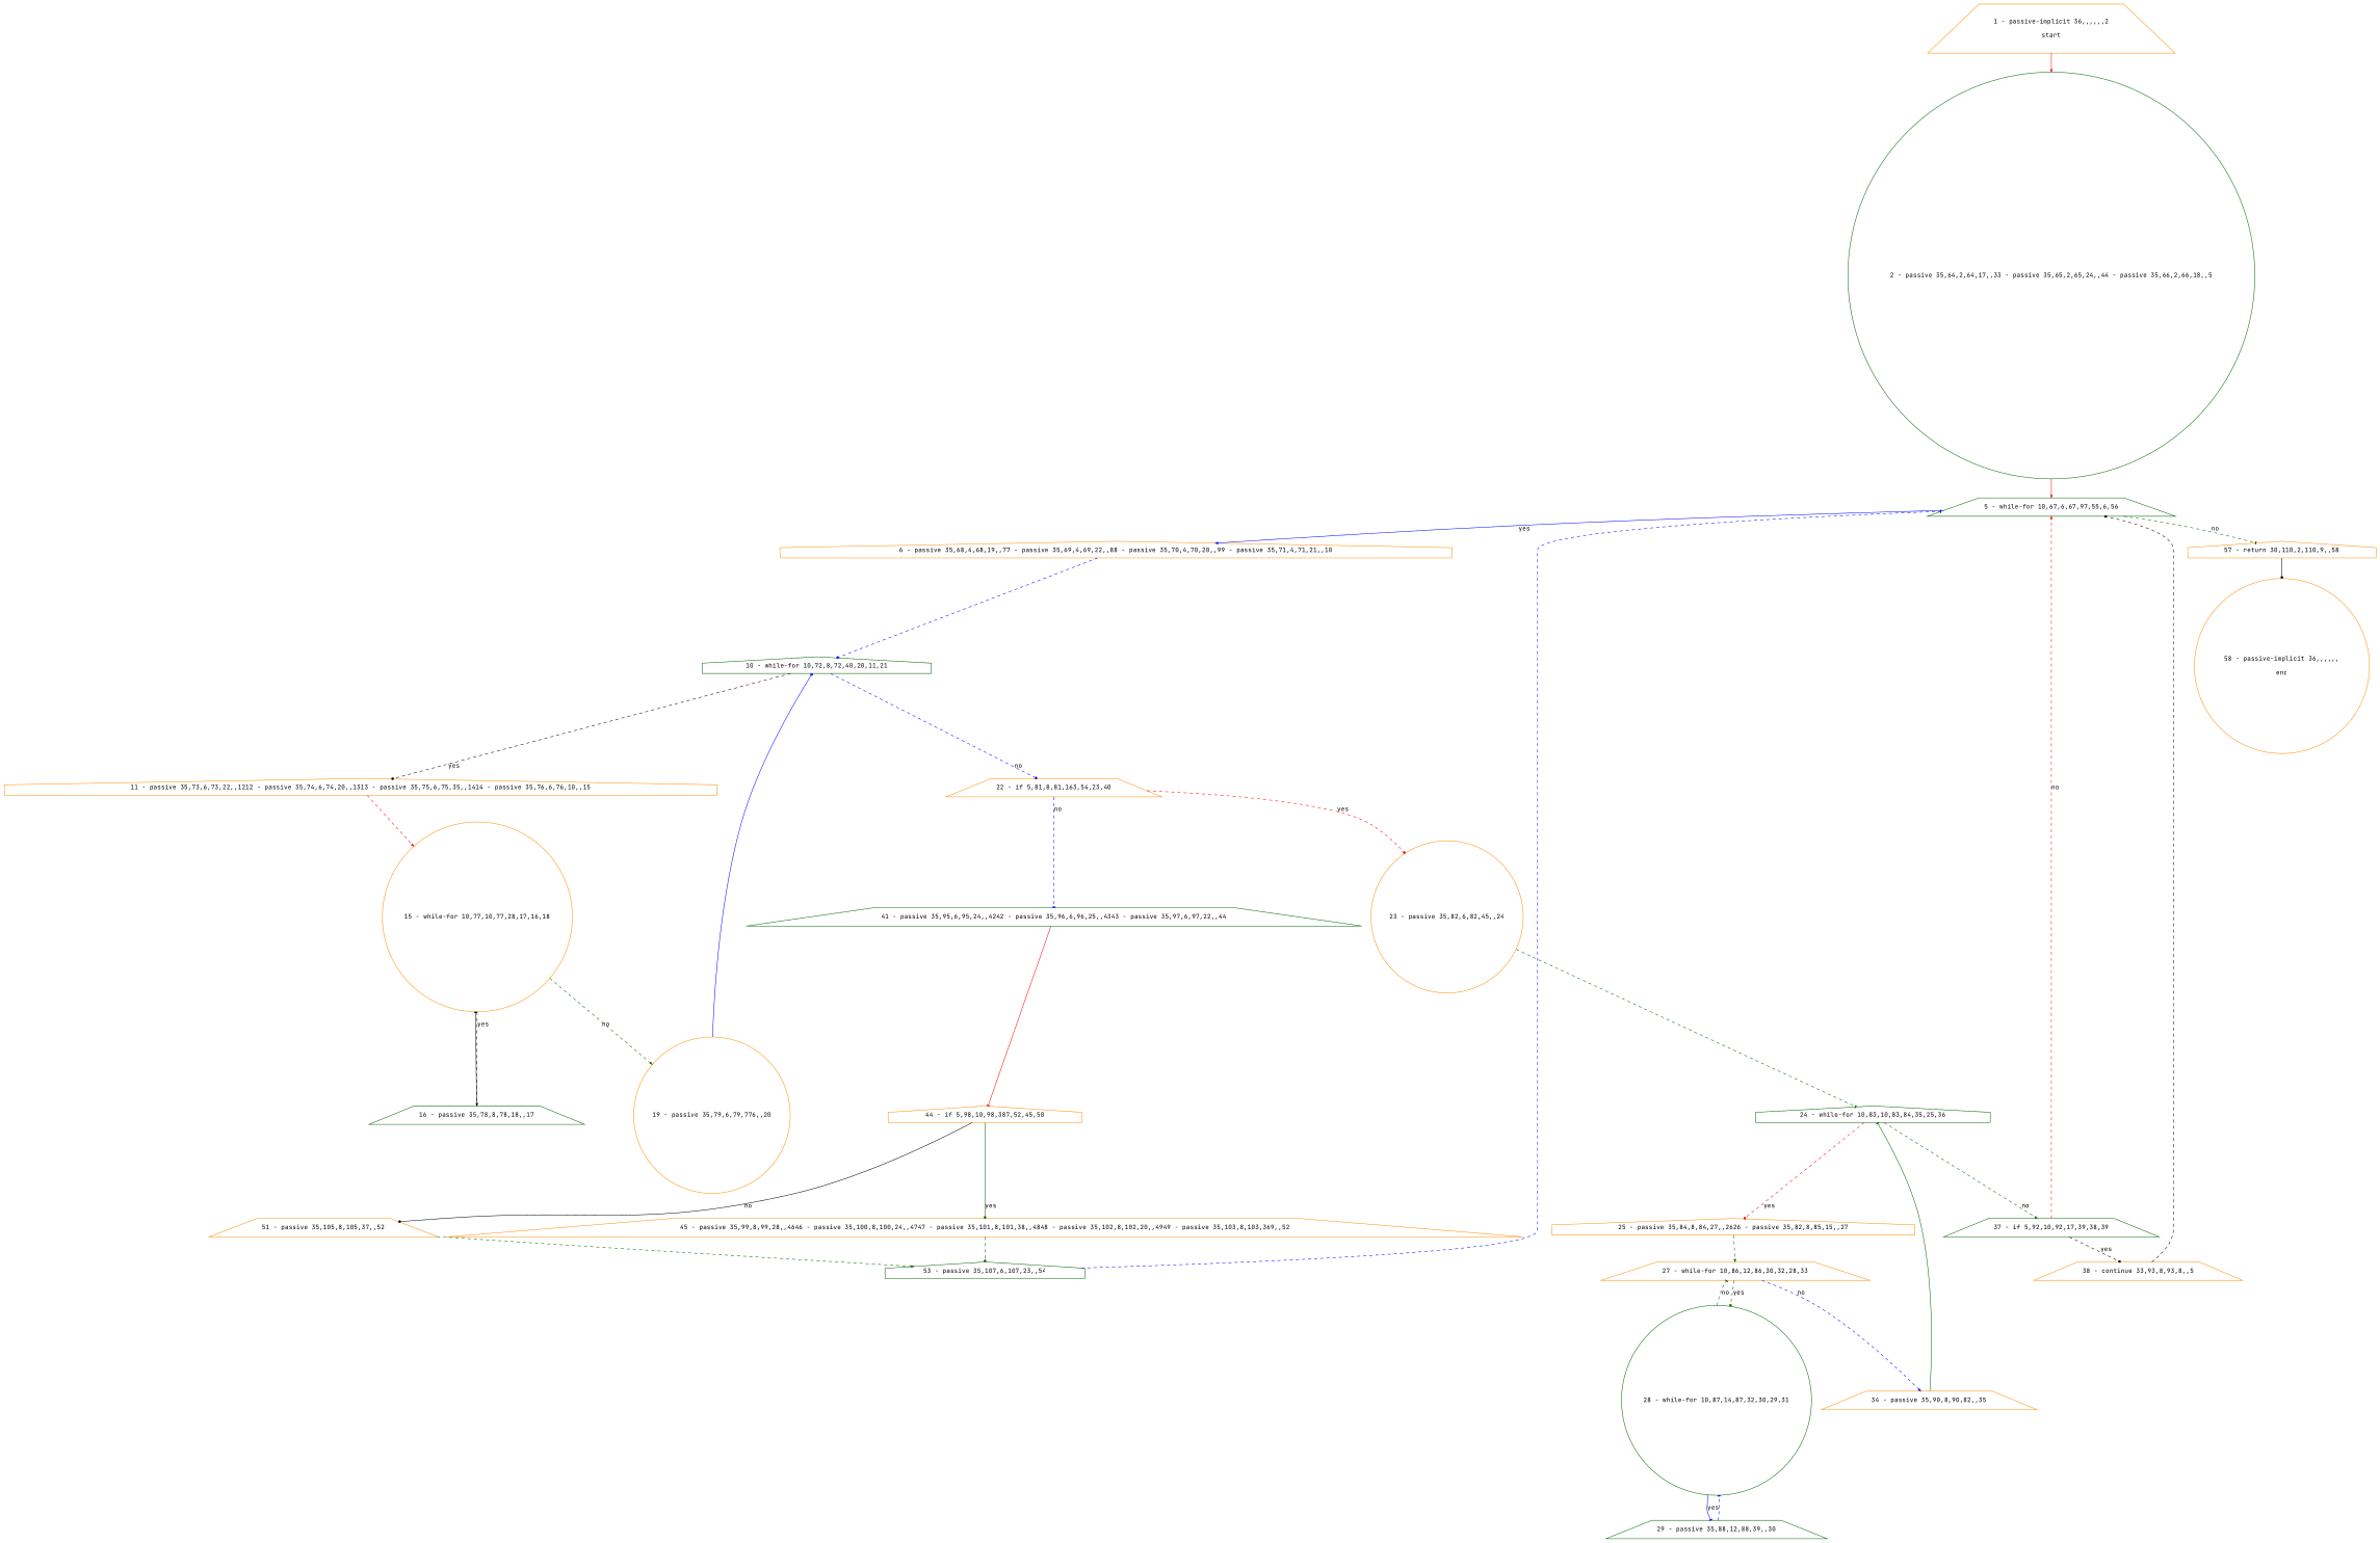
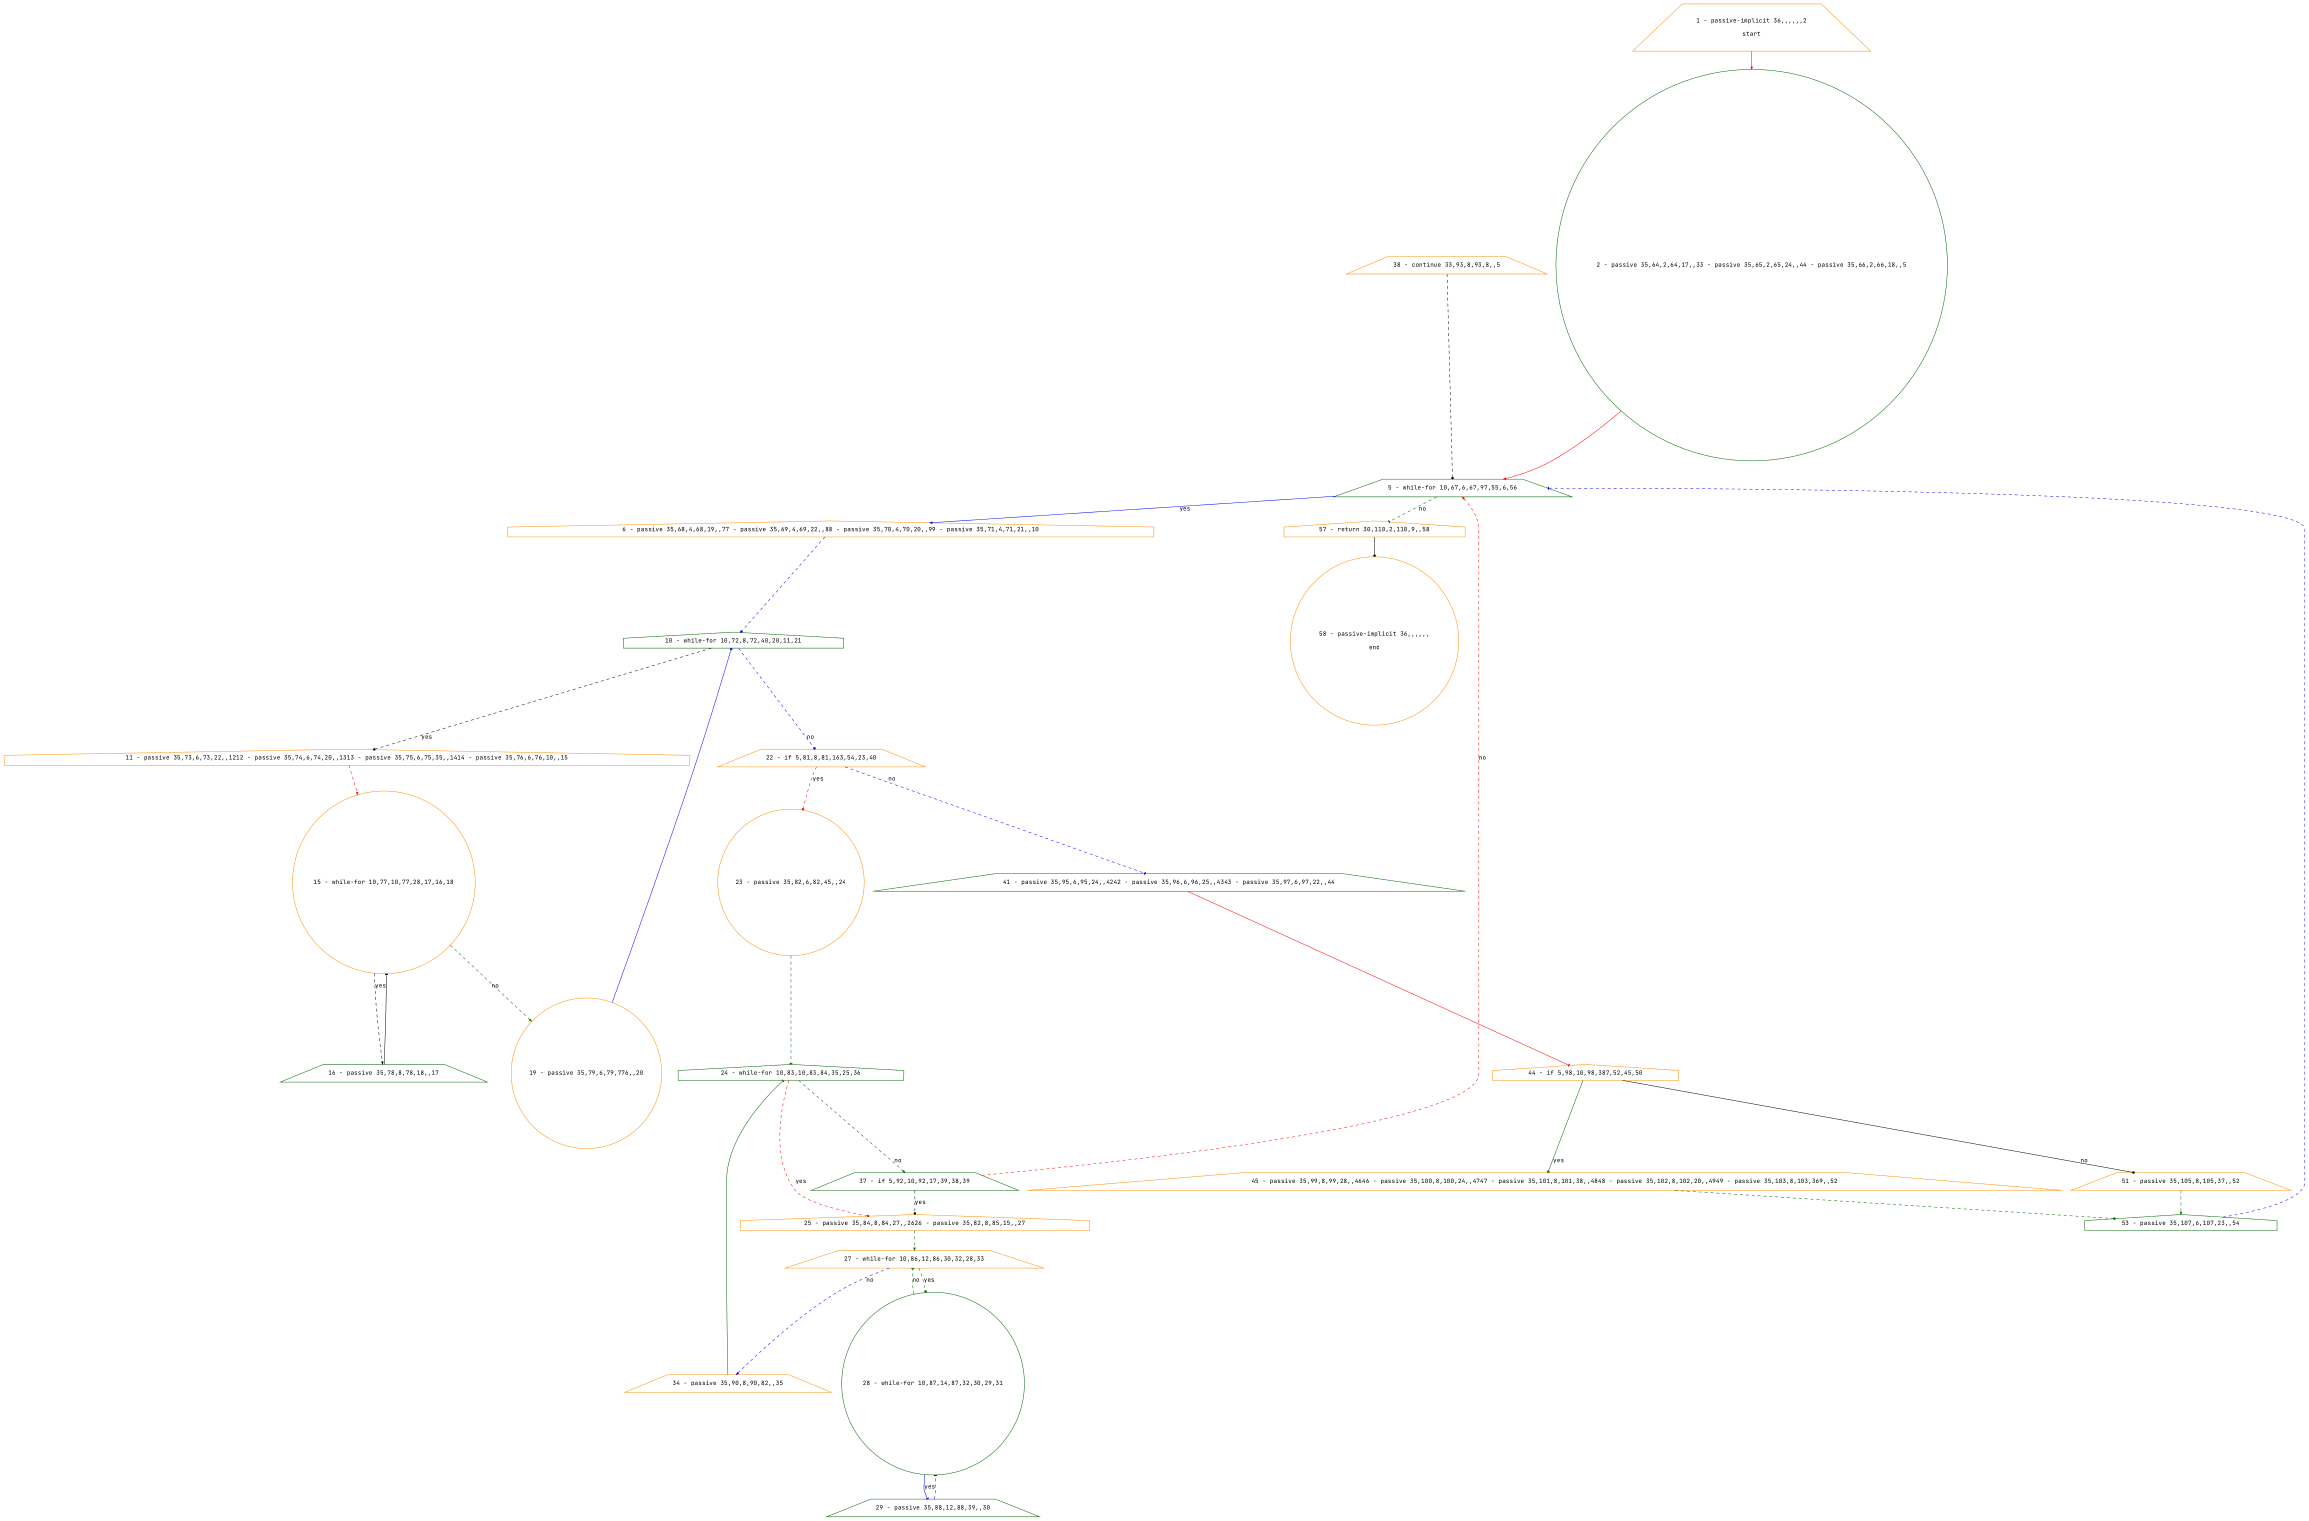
  digraph {
    bgcolor=white
    compound=true
    fillcolor="#FFFFCC"
    fontname="JetBrains Mono"
    fontsize=12
    pack=true
    packmode=clust
    style="rounded,filled"
    node [color=darkorange compound=true fillcolor="#ffffff" fixedsize=false fontname="JetBrains Mono" fontsize=12 node_initialized=no shape=trapezium style=filled]
    edge [arrowhead=dot arrowsize=0.5 arrowtail=none color=darkgreen compound=true dir=forward fontcolor=black fontname="JetBrains Mono" fontsize=12 style=dashed]
    n1 [color=darkgreen label="2 - passive 35,64,2,64,17,,33 - passive 35,65,2,65,24,,44 - passive 35,66,2,66,18,,5" shape=circle]
    n2 [color=darkgreen label="5 - while-for 10,67,6,67,97,55,6,56"]
    n3 [label="6 - passive 35,68,4,68,19,,77 - passive 35,69,4,69,22,,88 - passive 35,70,4,70,20,,99 - passive 35,71,4,71,21,,10" shape=house]
    n4 [label="57 - return 30,110,2,110,9,,58" shape=house]
    n5 [label="1 - passive-implicit 36,,,,,,2\n\nstart"]
    n6 [color=darkgreen label="10 - while-for 10,72,8,72,40,20,11,21" shape=house]
    n7 [label="58 - passive-implicit 36,,,,,,\n\nend" shape=circle]
    n8 [label="11 - passive 35,73,6,73,22,,1212 - passive 35,74,6,74,20,,1313 - passive 35,75,6,75,35,,1414 - passive 35,76,6,76,10,,15" shape=house]
    n9 [label="22 - if 5,81,8,81,163,54,23,40"]
    n10 [label="15 - while-for 10,77,10,77,28,17,16,18" shape=circle]
    n11 [label="23 - passive 35,82,6,82,45,,24" shape=circle]
    n12 [color=darkgreen label="41 - passive 35,95,6,95,24,,4242 - passive 35,96,6,96,25,,4343 - passive 35,97,6,97,22,,44"]
    n13 [color=darkgreen label="16 - passive 35,78,8,78,18,,17"]
    n14 [label="19 - passive 35,79,6,79,776,,20" shape=circle]
    n15 [color=darkgreen label="24 - while-for 10,83,10,83,84,35,25,36" shape=house]
    n16 [label="44 - if 5,98,10,98,387,52,45,50" shape=house]
    n17 [label="25 - passive 35,84,8,84,27,,2626 - passive 35,82,8,85,15,,27" shape=house]
    n18 [color=darkgreen label="37 - if 5,92,10,92,17,39,38,39"]
    n19 [label="45 - passive 35,99,8,99,28,,4646 - passive 35,100,8,100,24,,4747 - passive 35,101,8,101,38,,4848 - passive 35,102,8,102,20,,4949 - passive 35,103,8,103,369,,52"]
    n20 [label="51 - passive 35,105,8,105,37,,52"]
    n21 [label="27 - while-for 10,86,12,86,30,32,28,33"]
    n22 [label="38 - continue 33,93,8,93,8,,5"]
    n23 [color=darkgreen label="28 - while-for 10,87,14,87,32,30,29,31" shape=circle]
    n24 [label="34 - passive 35,90,8,90,82,,35"]
    n25 [color=darkgreen label="29 - passive 35,88,12,88,39,,30"]
    n26 [color=darkgreen label="53 - passive 35,107,6,107,23,,54" shape=house]
    n1 -> n2 [arrowhead=normal color=red style=solid]
    n2 -> n3 [arrowhead=normal color=blue label=yes style=solid]
    n2 -> n4 [arrowhead=tee label=no]
    n3 -> n6 [color=blue]
    n4 -> n7 [color=black style=solid]
    n5 -> n1 [arrowhead=normal color=red style=solid]
    n6 -> n8 [color=black label=yes]
    n6 -> n9 [color=blue label=no]
    n8 -> n10 [arrowhead=normal color=red]
    n9 -> n11 [color=red label=yes]
    n9 -> n12 [arrowhead=tee color=blue label=no]
    n10 -> n13 [arrowhead=normal color=black label=yes]
    n10 -> n14 [arrowhead=normal label=no]
    n11 -> n15 [arrowhead=tee]
    n12 -> n16 [arrowhead=tee color=red style=solid]
    n13 -> n10 [arrowhead=tee color=black style=solid]
    n14 -> n6 [color=blue style=solid]
    n15 -> n17 [color=red label=yes]
    n15 -> n18 [arrowhead=normal label=no]
    n16 -> n19 [label=yes style=solid]
    n16 -> n20 [color=black label=no style=solid]
    n17 -> n21 [arrowhead=normal]
    n18 -> n2 [arrowhead=normal color=red label=no]
-   n18 -> n22 [color=black label=yes]
+   n18 -> n17 [color=black label=yes]
    n19 -> n26
    n20 -> n26 [arrowhead=normal]
    n21 -> n23 [label=yes]
    n21 -> n24 [arrowhead=normal color=blue label=no]
    n22 -> n2 [color=black]
    n23 -> n21 [arrowhead=tee label=no]
    n23 -> n25 [arrowhead=tee color=blue label=yes style=solid]
    n24 -> n15 [arrowhead=tee style=solid]
    n25 -> n23 [arrowhead=tee color=blue]
    n26 -> n2 [arrowhead=tee color=blue]
  }
